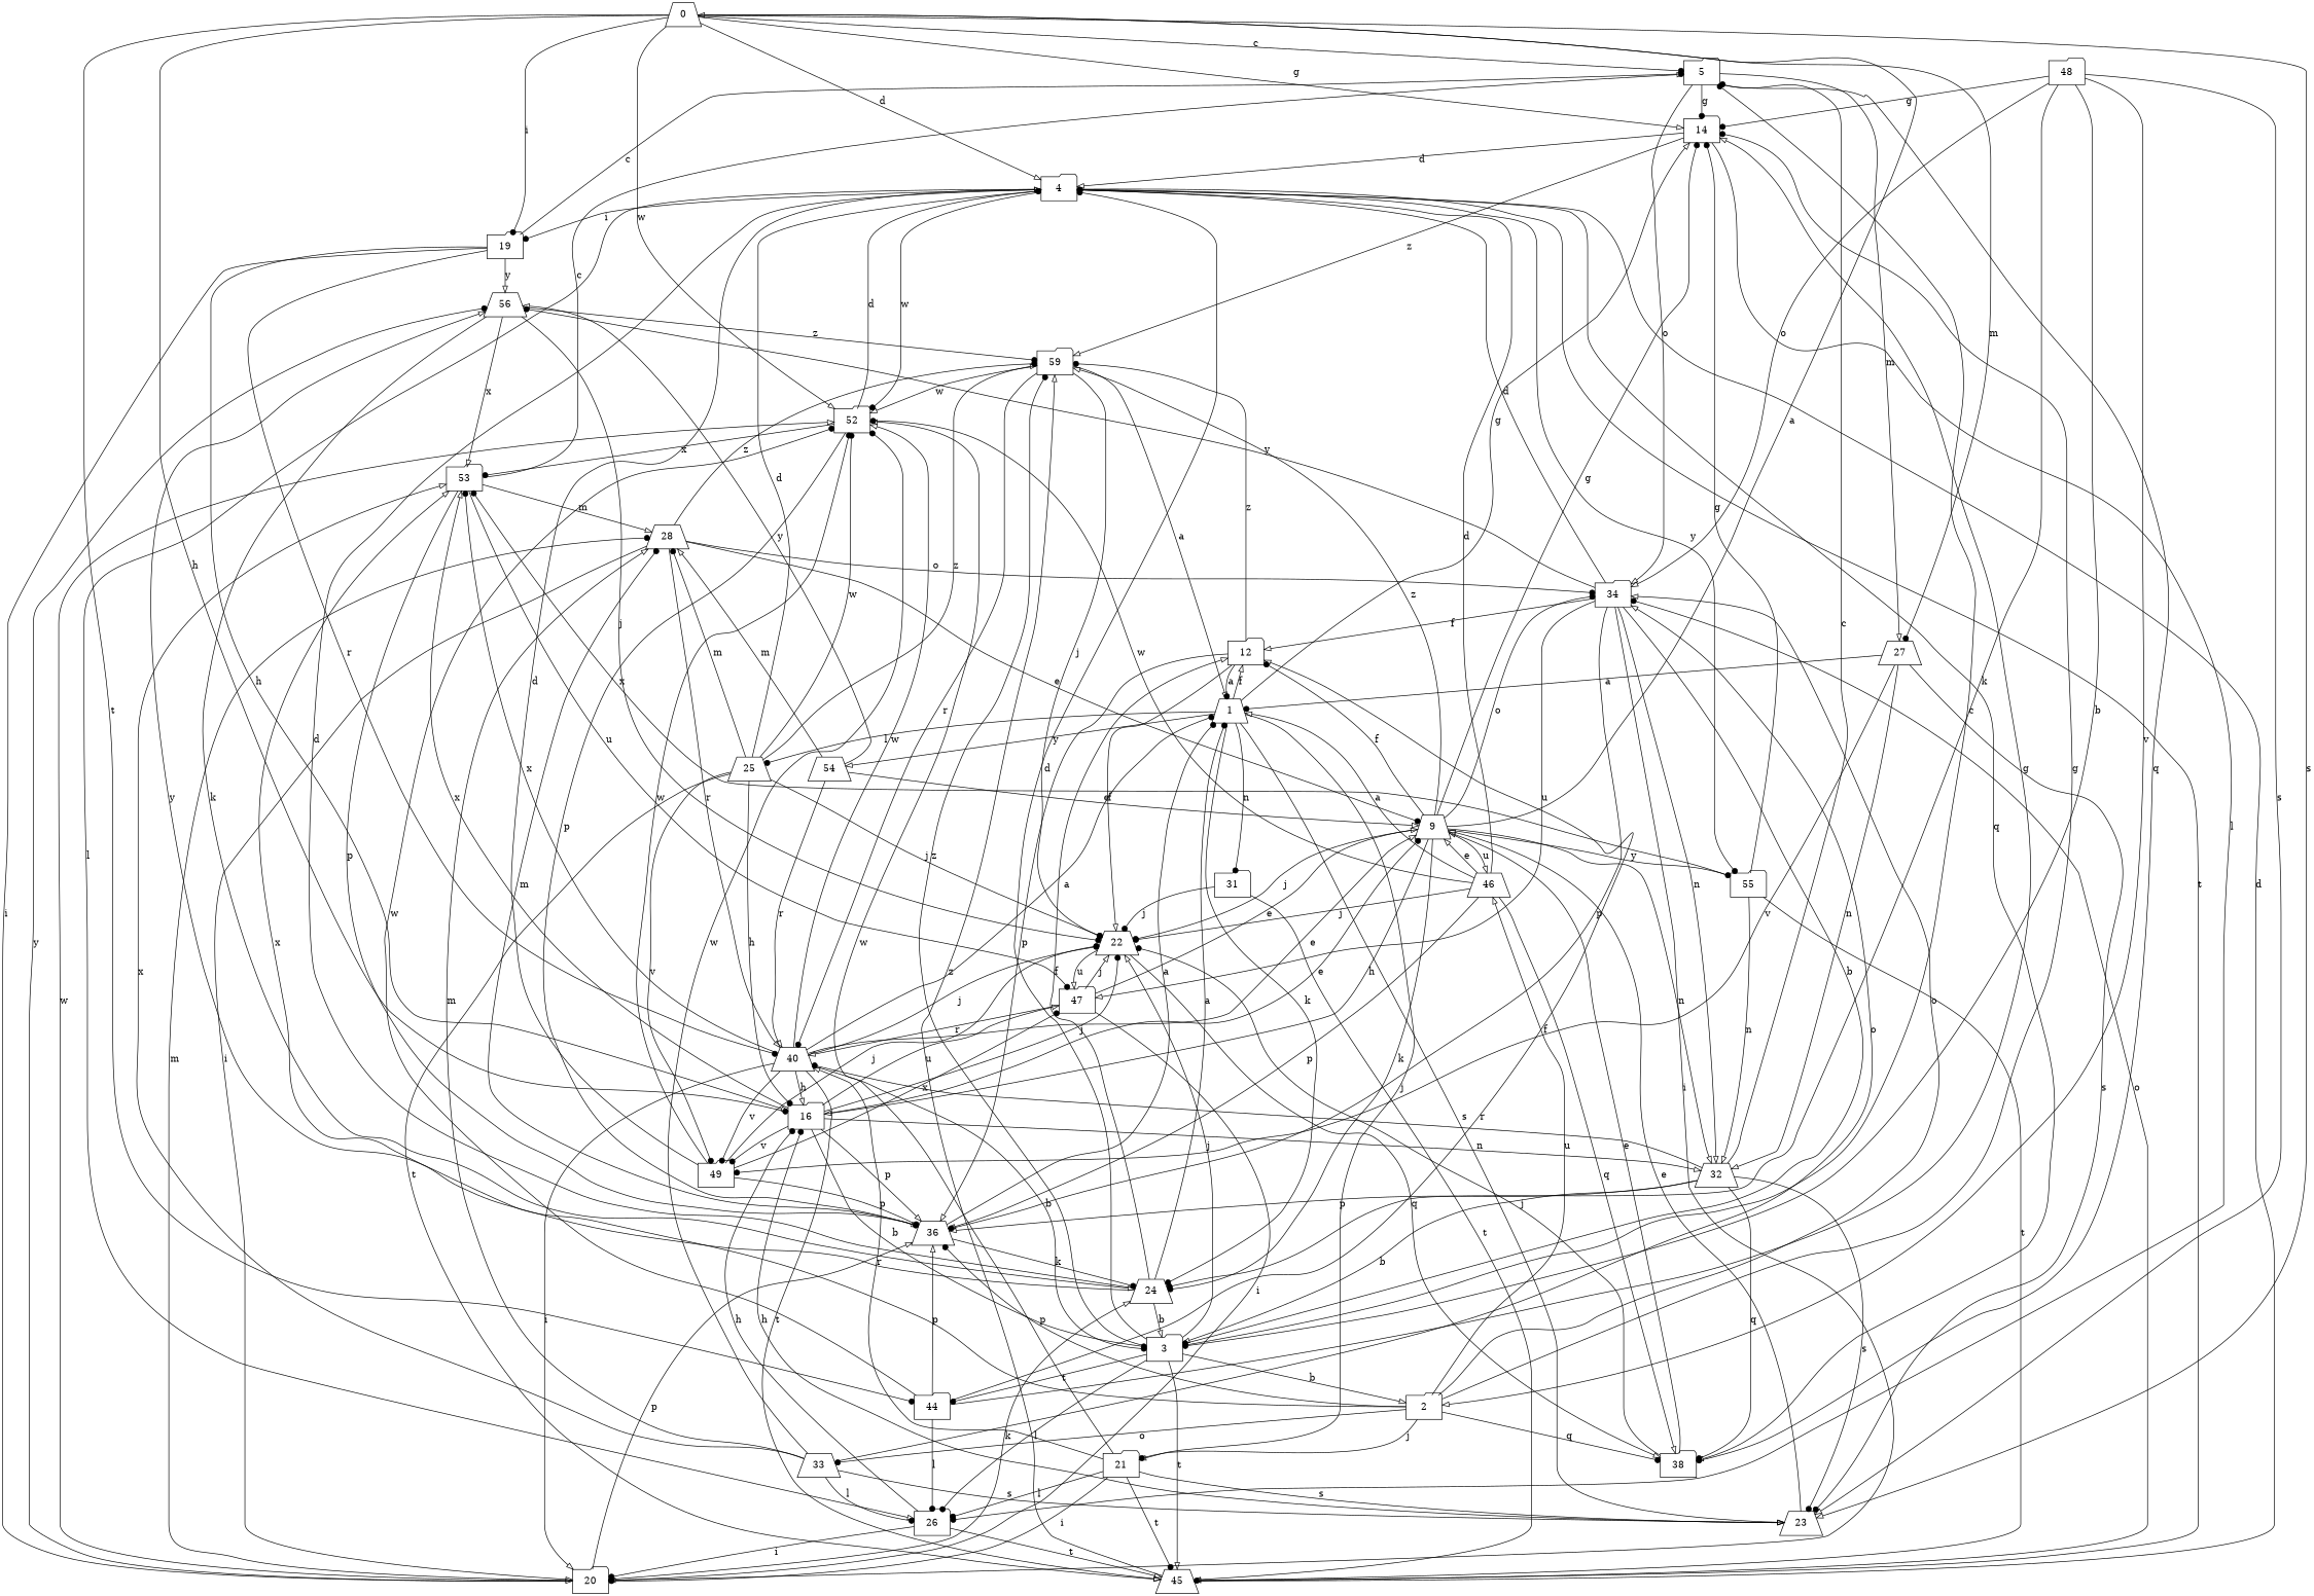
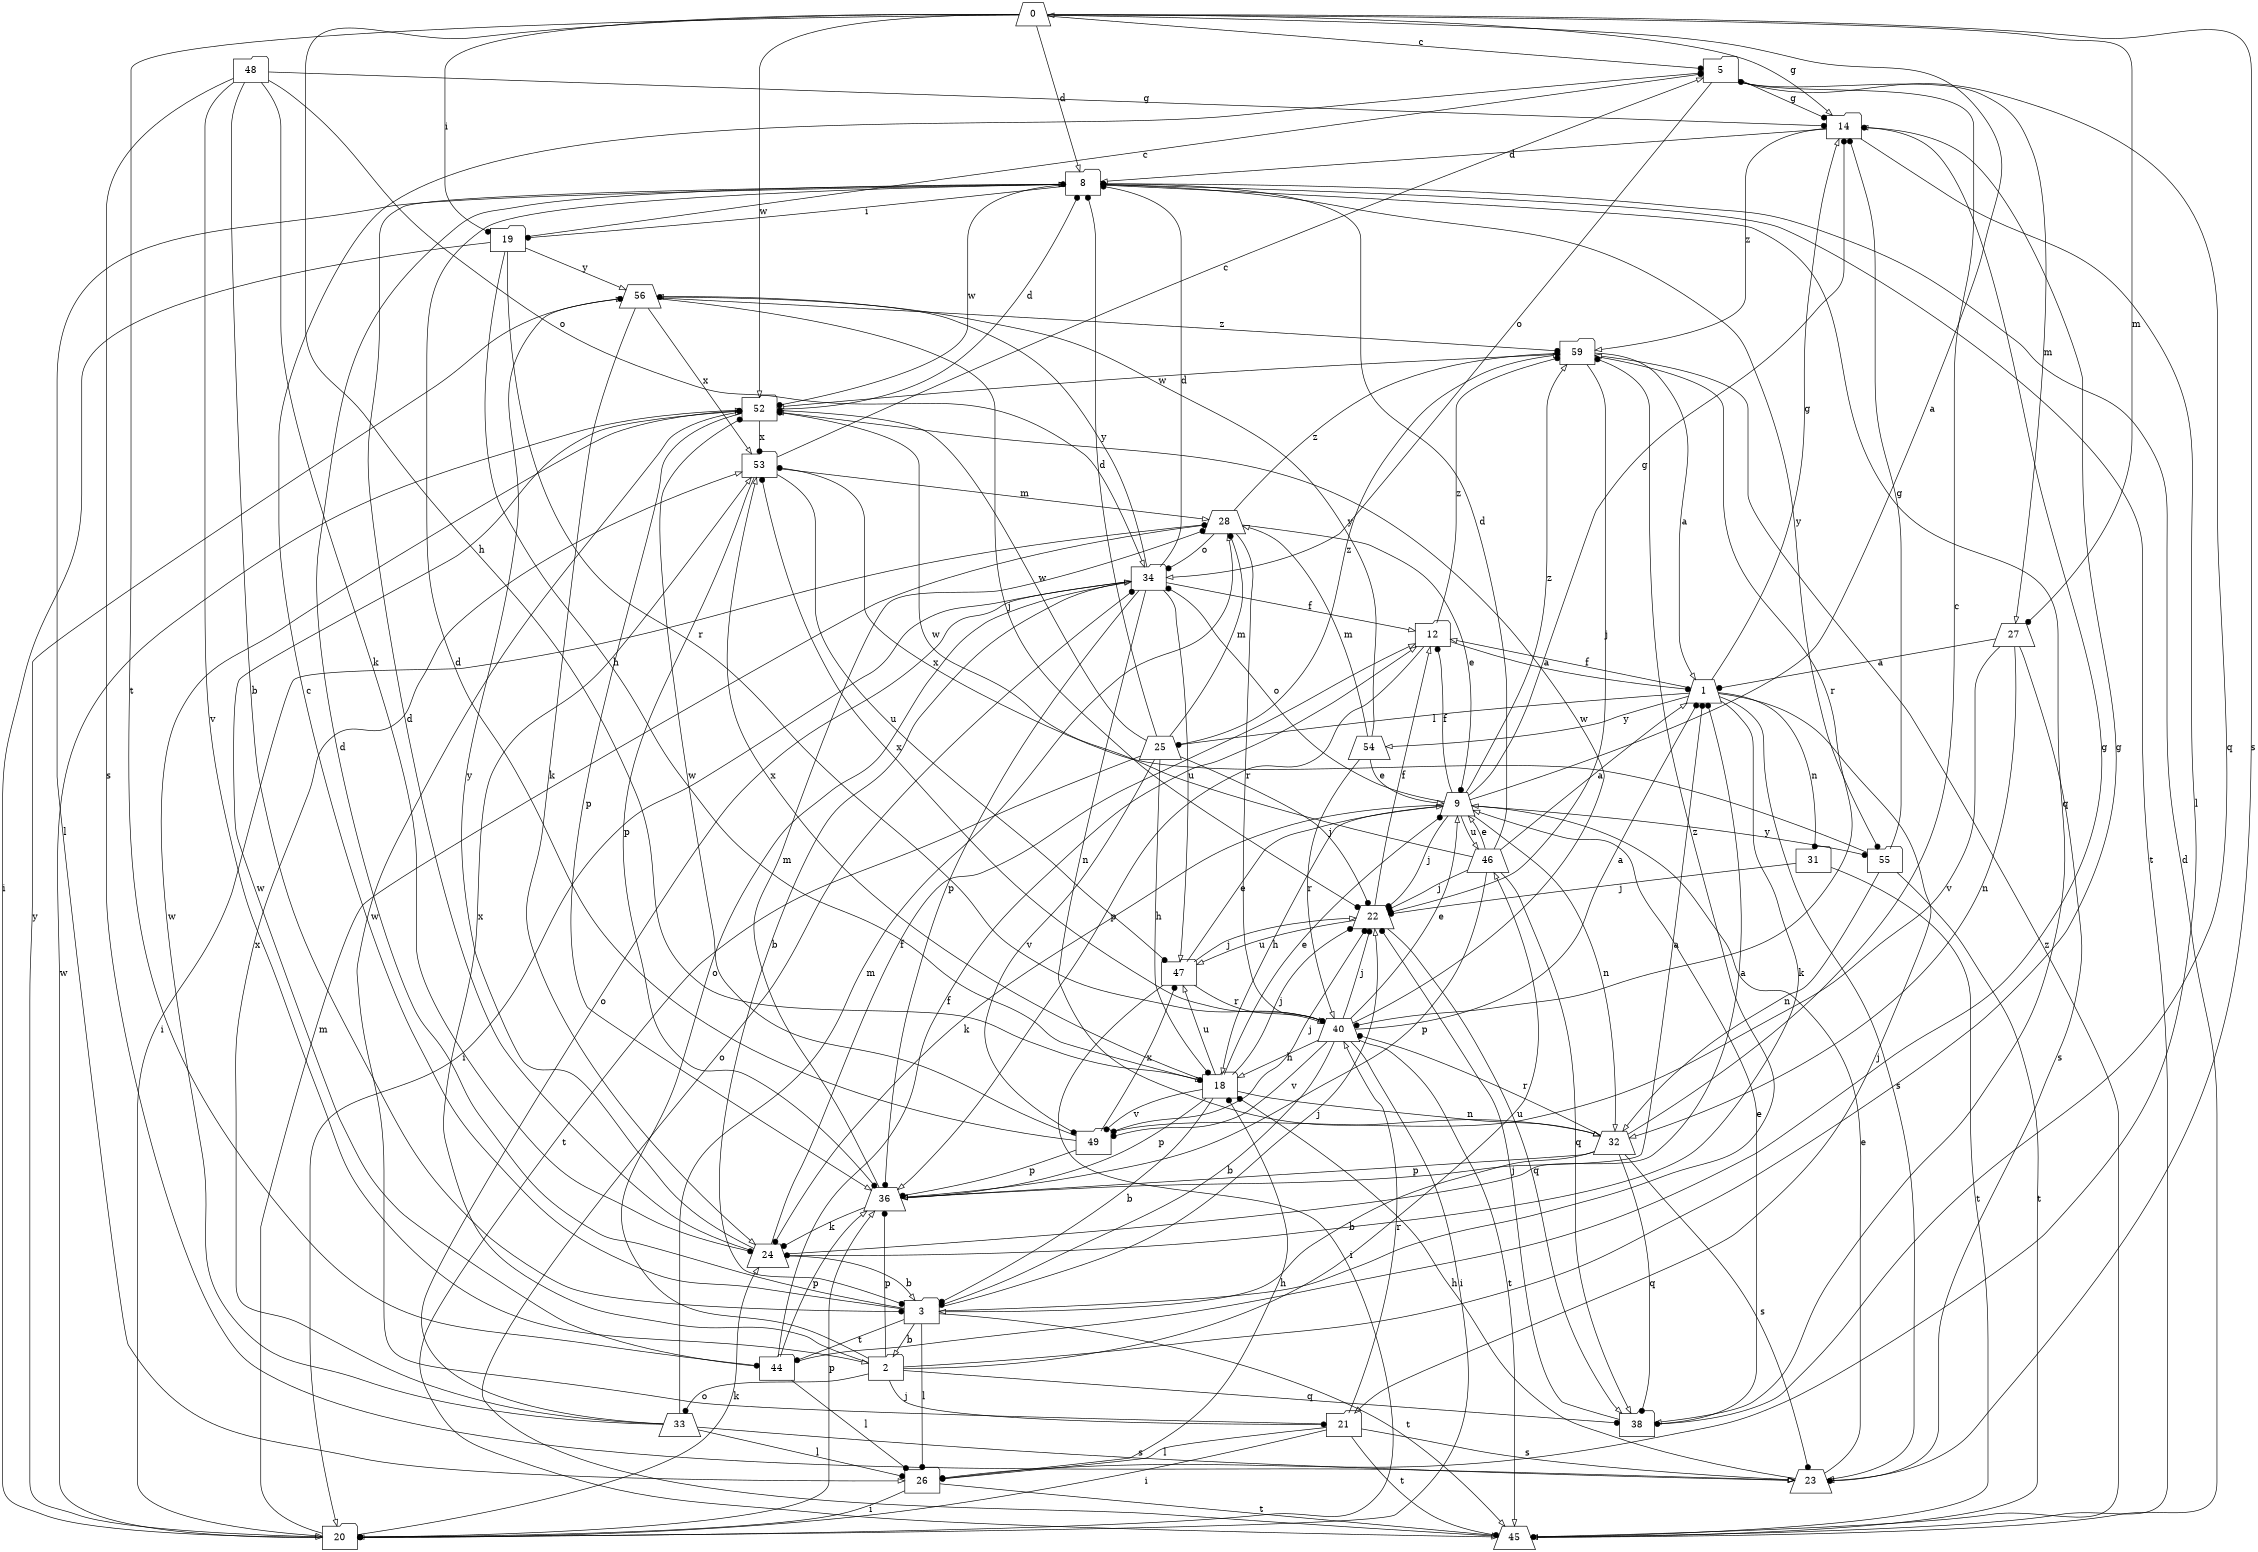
  strict digraph {
    node [shape=folder]
    edge [arrowhead=dot]
    0 [shape=trapezium]
    5
-   8 [label=4]
+   8
    14
-   16
+   16 [label=18]
    19
    27 [shape=trapezium]
    n8 [label=23 shape=trapezium]
    44
    52
    34
    38
    26
    45 [shape=trapezium]
    55
    59
    36 [shape=trapezium]
    53
    3
    22 [shape=trapezium]
    9 [shape=trapezium]
    32 [shape=trapezium]
    47
    49
    20
    40 [shape=trapezium]
    56 [shape=trapezium]
    1 [shape=trapezium]
    12
    21
    24 [shape=trapezium]
    25 [shape=trapezium]
    31
    54 [shape=trapezium]
    28 [shape=trapezium]
    2
    33 [shape=trapezium]
    46 [shape=trapezium]
    48
    0 -> 5 [label=c]
    0 -> 8 [arrowhead=onormal label=d]
    0 -> 14 [arrowhead=onormal label=g]
    0 -> 16 [label=h]
    0 -> 19 [label=i]
    0 -> 27 [label=m]
    0 -> n8 [arrowhead=onormal label=s]
    0 -> 44 [label=t]
    0 -> 52 [arrowhead=onormal label=w]
    5 -> 14 [label=g]
    5 -> 27 [arrowhead=onormal label=m]
    5 -> 34 [arrowhead=onormal label=o]
    5 -> 38 [label=q]
    8 -> 19 [label=i]
    8 -> 52 [label=w]
    8 -> 38 [arrowhead=onormal label=q]
    8 -> 26 [arrowhead=onormal label=l]
    8 -> 45 [label=t]
    8 -> 55 [label=y]
    14 -> 8 [arrowhead=onormal label=d]
    14 -> 26 [label=l]
    14 -> 59 [arrowhead=onormal label=z]
    16 -> 36 [arrowhead=onormal label=p]
    16 -> 53 [arrowhead=onormal label=x]
    16 -> 3 [label=b]
    16 -> 22 [label=j]
    16 -> 9 [label=e]
    16 -> 32 [arrowhead=onormal label=n]
    16 -> 47 [arrowhead=onormal label=u]
    16 -> 49 [label=v]
    19 -> 5 [label=c]
    19 -> 16 [arrowhead=onormal label=h]
    19 -> 20 [arrowhead=onormal label=i]
    19 -> 40 [label=r]
    19 -> 56 [arrowhead=onormal label=y]
    27 -> n8 [label=s]
    27 -> 32 [arrowhead=onormal label=n]
    27 -> 49 [label=v]
    27 -> 1 [label=a]
    n8 -> 16 [label=h]
    n8 -> 9 [arrowhead=onormal label=e]
    44 -> 14 [arrowhead=onormal label=g]
    44 -> 52 [label=w]
    44 -> 26 [label=l]
    44 -> 36 [arrowhead=onormal label=p]
    44 -> 12 [arrowhead=onormal label=f]
    52 -> 8 [label=d]
    52 -> 36 [arrowhead=onormal label=p]
    52 -> 53 [label=x]
    34 -> 8 [label=d]
    34 -> 36 [label=p]
    34 -> 3 [label=b]
    34 -> 32 [arrowhead=onormal label=n]
    34 -> 47 [arrowhead=onormal label=u]
    34 -> 20 [arrowhead=onormal label=i]
    34 -> 56 [label=y]
    34 -> 12 [arrowhead=onormal label=f]
    38 -> 22 [label=j]
    38 -> 9 [arrowhead=onormal label=e]
    26 -> 16 [label=h]
    26 -> 45 [arrowhead=onormal label=t]
    26 -> 20 [label=i]
    45 -> 8 [label=d]
    45 -> 34 [label=o]
    45 -> 59 [arrowhead=onormal label=z]
    55 -> 14 [label=g]
    55 -> 45 [arrowhead=onormal label=t]
    55 -> 53 [label=x]
    55 -> 32 [arrowhead=onormal label=n]
    59 -> 52 [arrowhead=onormal label=w]
    59 -> 22 [label=j]
    59 -> 40 [label=r]
    59 -> 1 [arrowhead=onormal label=a]
    36 -> 1 [label=a]
    36 -> 24 [label=k]
    36 -> 28 [label=m]
    53 -> 5 [arrowhead=onormal label=c]
    53 -> 36 [label=p]
    53 -> 47 [label=u]
    53 -> 28 [arrowhead=onormal label=m]
    3 -> 5 [label=c]
    3 -> 8 [label=d]
    3 -> 44 [label=t]
    3 -> 26 [label=l]
    3 -> 45 [arrowhead=onormal label=t]
    3 -> 59 [label=z]
    3 -> 22 [arrowhead=onormal label=j]
    3 -> 2 [arrowhead=onormal label=b]
    22 -> 38 [arrowhead=onormal label=q]
    22 -> 47 [arrowhead=onormal label=u]
-   12 -> 22 [arrowhead=onormal label=f]
+   22 -> 12 [arrowhead=onormal label=f]
    9 -> 0 [arrowhead=onormal label=a]
    9 -> 14 [label=g]
    9 -> 16 [arrowhead=onormal label=h]
    9 -> 34 [label=o]
    9 -> 55 [label=y]
    9 -> 59 [arrowhead=onormal label=z]
    9 -> 22 [label=j]
    9 -> 32 [arrowhead=onormal label=n]
    9 -> 12 [label=f]
    9 -> 24 [label=k]
    9 -> 46 [arrowhead=onormal label=u]
    32 -> 5 [label=c]
    32 -> n8 [label=s]
    32 -> 38 [label=q]
    32 -> 36 [arrowhead=onormal label=p]
    32 -> 3 [arrowhead=onormal label=b]
    32 -> 40 [label=r]
    47 -> 22 [arrowhead=onormal label=j]
    47 -> 9 [arrowhead=onormal label=e]
    47 -> 20 [label=i]
    47 -> 40 [arrowhead=onormal label=r]
    49 -> 8 [arrowhead=onormal label=d]
    49 -> 52 [label=w]
    49 -> 36 [label=p]
    49 -> 22 [label=j]
    49 -> 47 [label=x]
    20 -> 52 [arrowhead=onormal label=w]
    20 -> 36 [arrowhead=onormal label=p]
    20 -> 56 [label=y]
    20 -> 24 [arrowhead=onormal label=k]
    20 -> 28 [label=m]
    40 -> 16 [arrowhead=onormal label=h]
    40 -> 52 [arrowhead=onormal label=w]
    40 -> 45 [arrowhead=onormal label=t]
    40 -> 53 [label=x]
    40 -> 3 [label=b]
    40 -> 22 [label=j]
    40 -> 9 [arrowhead=onormal label=e]
    40 -> 49 [label=v]
    40 -> 20 [arrowhead=onormal label=i]
    40 -> 1 [label=a]
    56 -> 59 [label=z]
    56 -> 53 [arrowhead=onormal label=x]
    56 -> 22 [label=j]
    56 -> 24 [arrowhead=onormal label=k]
    1 -> 14 [arrowhead=onormal label=g]
    1 -> n8 [arrowhead=onormal label=s]
    1 -> 12 [arrowhead=onormal label=f]
    1 -> 21 [arrowhead=onormal label=j]
    1 -> 24 [label=k]
    1 -> 25 [label=l]
    1 -> 31 [label=n]
    1 -> 54 [arrowhead=onormal label=y]
    12 -> 59 [label=z]
    12 -> 36 [arrowhead=onormal label=p]
    12 -> 1 [label=a]
    21 -> n8 [arrowhead=onormal label=s]
    21 -> 52 [arrowhead=onormal label=w]
    21 -> 26 [label=l]
    21 -> 45 [label=t]
    21 -> 20 [label=i]
    21 -> 40 [arrowhead=onormal label=r]
    24 -> 8 [arrowhead=onormal label=d]
    24 -> 3 [arrowhead=onormal label=b]
    24 -> 56 [arrowhead=onormal label=y]
    24 -> 1 [label=a]
    24 -> 12 [arrowhead=onormal label=f]
    25 -> 8 [label=d]
    25 -> 16 [label=h]
    25 -> 52 [label=w]
    25 -> 45 [arrowhead=onormal label=t]
    25 -> 59 [arrowhead=onormal label=z]
    25 -> 22 [label=j]
    25 -> 49 [label=v]
    25 -> 28 [label=m]
    31 -> 45 [arrowhead=onormal label=t]
    31 -> 22 [label=j]
    54 -> 9 [arrowhead=onormal label=e]
    54 -> 40 [arrowhead=onormal label=r]
    54 -> 56 [arrowhead=onormal label=y]
    54 -> 28 [arrowhead=onormal label=m]
    28 -> 34 [label=o]
    28 -> 59 [label=z]
    28 -> 9 [label=e]
    28 -> 20 [arrowhead=onormal label=i]
    28 -> 40 [arrowhead=onormal label=r]
    2 -> 14 [label=g]
    2 -> 34 [arrowhead=onormal label=o]
    2 -> 38 [label=q]
    2 -> 36 [label=p]
    2 -> 53 [arrowhead=onormal label=x]
    2 -> 21 [label=j]
    2 -> 33 [label=o]
    2 -> 46 [arrowhead=onormal label=u]
    33 -> n8 [arrowhead=onormal label=s]
    33 -> 52 [label=w]
    33 -> 34 [arrowhead=onormal label=o]
    33 -> 26 [label=l]
    33 -> 53 [arrowhead=onormal label=x]
    33 -> 28 [arrowhead=onormal label=m]
    46 -> 8 [label=d]
    46 -> 52 [label=w]
    46 -> 38 [arrowhead=onormal label=q]
    46 -> 36 [arrowhead=onormal label=p]
    46 -> 22 [label=j]
    46 -> 9 [arrowhead=onormal label=e]
    46 -> 1 [arrowhead=onormal label=a]
    48 -> 14 [label=g]
    48 -> n8 [arrowhead=onormal label=s]
    48 -> 34 [arrowhead=onormal label=o]
    48 -> 3 [label=b]
    48 -> 24 [label=k]
    48 -> 2 [arrowhead=onormal label=v]
  }
